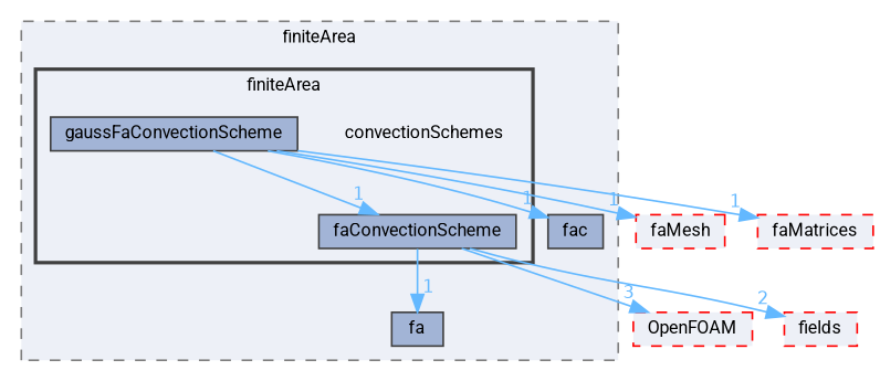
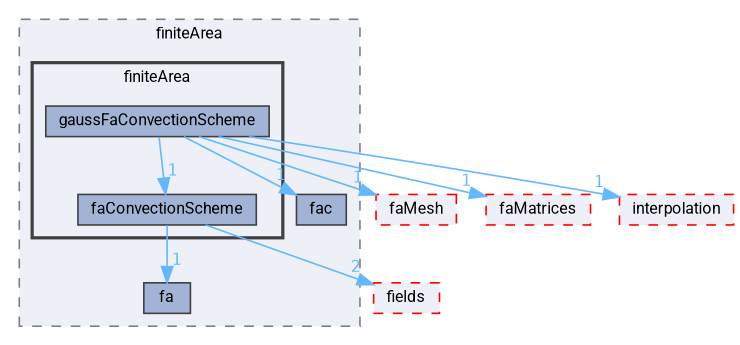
  digraph {
    compound=true
    fontname=Roboto
    node [fontname=Roboto fontsize=10 shape=box color=red fillcolor="#edf0f7" style="filled,dashed"]
    edge [color=steelblue1 fontcolor=steelblue1 fontname=Roboto fontsize=10 headlabel=1 labeldistance=1.5 labelfontname=Helvetica labelfontsize=10]
-   n1 [height=0.2 label=convectionSchemes shape=plaintext width=0.4 color="" fillcolor="" style=""]
    n2 [color=grey25 fillcolor="#a2b4d6" height=0.2 label=faConvectionScheme style=filled width=0.4]
    n3 [color=grey25 fillcolor="#a2b4d6" height=0.2 label=gaussFaConvectionScheme style=filled width=0.4]
    n4 [color=grey25 fillcolor="#a2b4d6" height=0.2 label=fa style=filled width=0.4]
    n5 [color=grey25 fillcolor="#a2b4d6" height=0.2 label=fac style=filled width=0.4]
-   n6 [height=0.2 label=OpenFOAM width=0.4]
    n7 [height=0.2 label=fields width=0.4]
    n8 [height=0.2 label=faMesh width=0.4]
    n9 [height=0.2 label=faMatrices width=0.4]
+   n10 [height=0.2 label=interpolation width=0.4]
    subgraph cluster_1 {
      bgcolor="#edf0f7"
      fontsize=10
      label=finiteArea
      pencolor=grey50
      style="filled,dashed"
      n4
      n5
      subgraph cluster_2 {
        bgcolor="#edf0f7"
        fontsize=10
        pencolor=grey25
        style="filled,bold"
-       n1
        n2
        n3
      }
    }
    n2 -> n4
-   n2 -> n6 [headlabel=3]
    n2 -> n7 [headlabel=2]
    n3 -> n2
    n3 -> n5
    n3 -> n8
    n3 -> n9
+   n3 -> n10
  }
